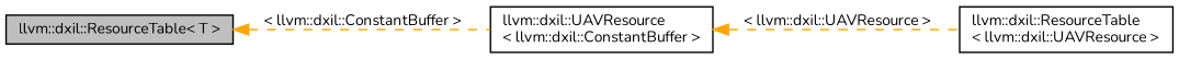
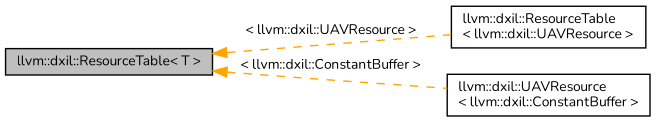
  digraph {
    fontname=Nunito
    rankdir=LR
    node [color=black fontname=Nunito fontsize=10 shape=record]
    edge [color=orange dir=back fontname=Nunito fontsize=10 labelfontname=Helvetica labelfontsize=10 style=dashed]
    n1 [fillcolor=grey75 fontcolor=black height=0.2 label="llvm::dxil::ResourceTable\< T \>" style=filled width=0.4]
    n2 [height=0.2 label="llvm::dxil::ResourceTable\l\< llvm::dxil::UAVResource \>" width=0.4]
    n3 [height=0.2 label="llvm::dxil::UAVResource\l\< llvm::dxil::ConstantBuffer \>" width=0.4]
-   n3 -> n2 [label=" \< llvm::dxil::UAVResource \>"]
+   n1 -> n2 [label=" \< llvm::dxil::UAVResource \>"]
    n1 -> n3 [label=" \< llvm::dxil::ConstantBuffer \>"]
  }
